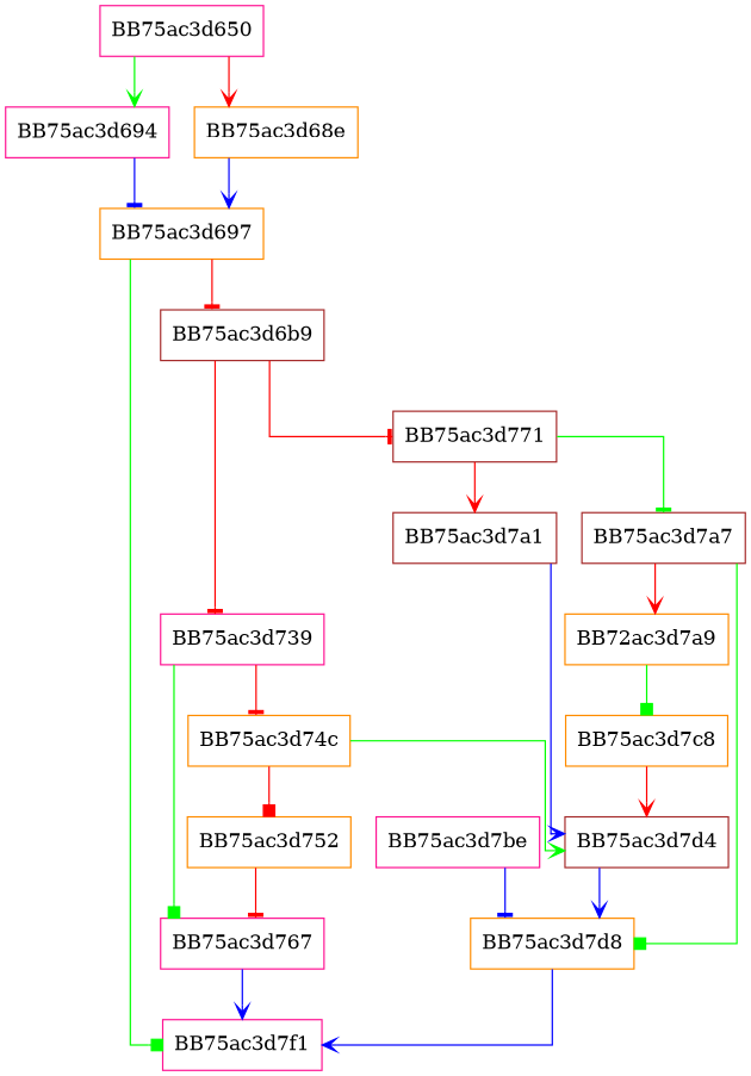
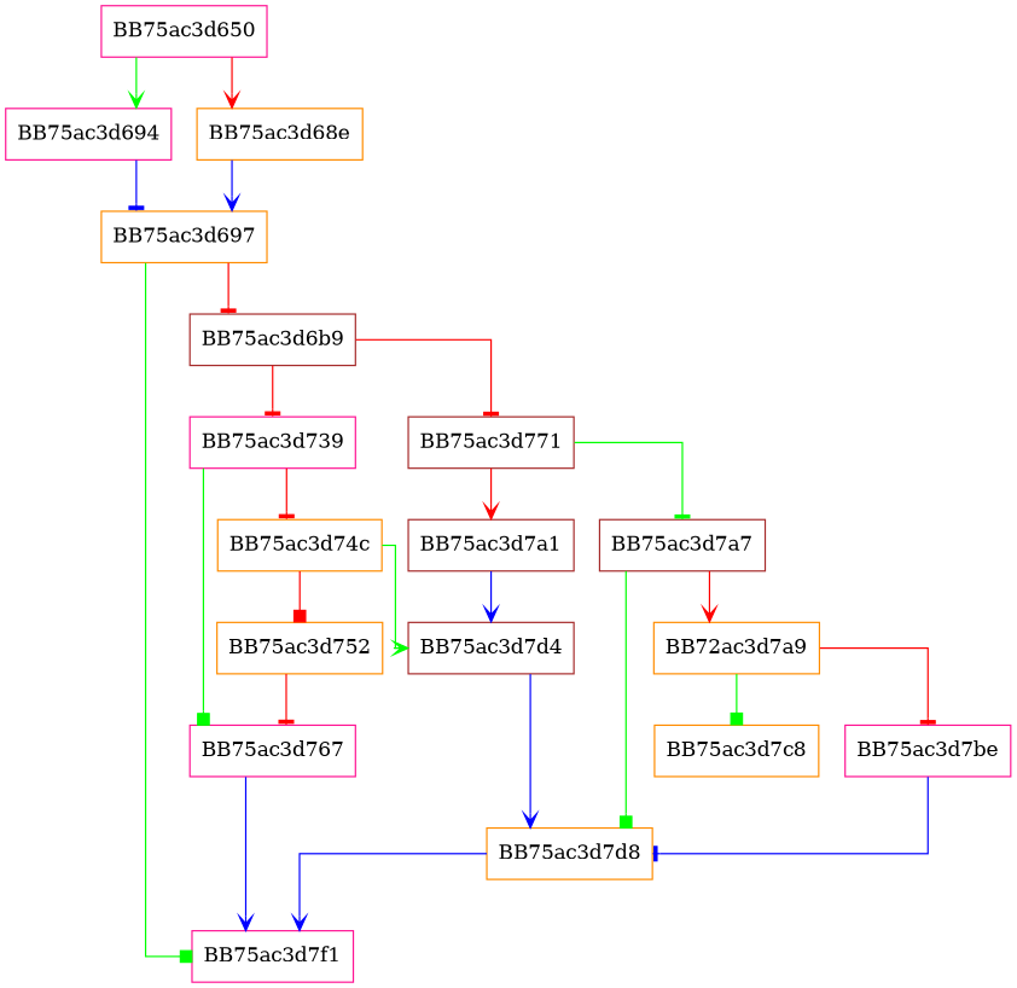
  digraph {
    splines=ortho
    node [color=darkorange shape=box]
    edge [arrowhead=vee color=red]
    BB75ac3d650 [color=deeppink]
    BB75ac3d694 [color=deeppink]
    BB75ac3d68e
    BB75ac3d697
    BB75ac3d7f1 [color=deeppink]
    BB75ac3d6b9 [color=brown]
    BB75ac3d771 [color=brown]
    BB75ac3d739 [color=deeppink]
    BB75ac3d7a7 [color=brown]
    BB75ac3d7a1 [color=brown]
    BB75ac3d767 [color=deeppink]
    BB75ac3d74c
    BB75ac3d7d8
    n14 [label=BB72ac3d7a9]
    BB75ac3d7d4 [color=brown]
    BB75ac3d752
    BB75ac3d7c8
    BB75ac3d7be [color=deeppink]
    BB75ac3d650 -> BB75ac3d694 [color=green]
    BB75ac3d650 -> BB75ac3d68e
    BB75ac3d694 -> BB75ac3d697 [arrowhead=tee color=blue]
    BB75ac3d68e -> BB75ac3d697 [color=blue]
    BB75ac3d697 -> BB75ac3d7f1 [arrowhead=box color=green]
    BB75ac3d697 -> BB75ac3d6b9 [arrowhead=tee]
    BB75ac3d6b9 -> BB75ac3d771 [arrowhead=tee]
    BB75ac3d6b9 -> BB75ac3d739 [arrowhead=tee]
    BB75ac3d771 -> BB75ac3d7a7 [arrowhead=tee color=green]
    BB75ac3d771 -> BB75ac3d7a1
    BB75ac3d739 -> BB75ac3d767 [arrowhead=box color=green]
    BB75ac3d739 -> BB75ac3d74c [arrowhead=tee]
    BB75ac3d7a7 -> BB75ac3d7d8 [arrowhead=box color=green]
    BB75ac3d7a7 -> n14
    BB75ac3d7a1 -> BB75ac3d7d4 [color=blue]
    BB75ac3d767 -> BB75ac3d7f1 [color=blue]
    BB75ac3d74c -> BB75ac3d7d4 [color=green]
    BB75ac3d74c -> BB75ac3d752 [arrowhead=box]
    BB75ac3d7d8 -> BB75ac3d7f1 [color=blue]
    n14 -> BB75ac3d7c8 [arrowhead=box color=green]
+   n14 -> BB75ac3d7be [arrowhead=tee]
    BB75ac3d7d4 -> BB75ac3d7d8 [color=blue]
    BB75ac3d752 -> BB75ac3d767 [arrowhead=tee]
-   BB75ac3d7c8 -> BB75ac3d7d4
    BB75ac3d7be -> BB75ac3d7d8 [arrowhead=tee color=blue]
  }
